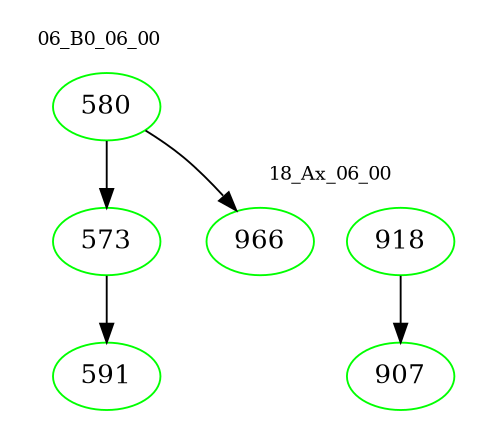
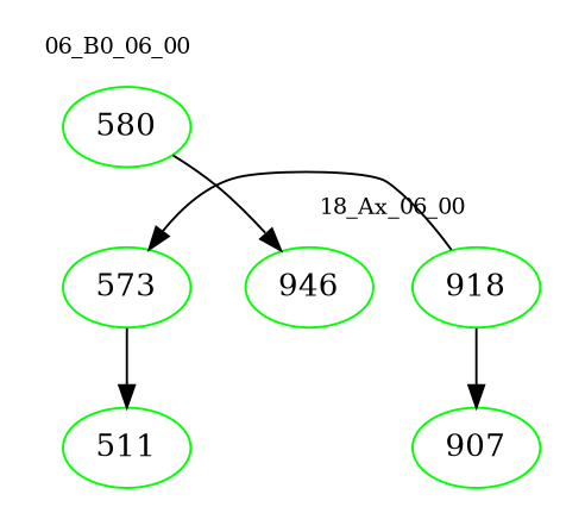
  digraph {
    node [color=green]
    edge [color=black]
    n1 [label=918]
    n2 [label=907]
-   n3 [label=966]
+   n3 [label=946]
    n4 [label=580]
    n5 [label=573]
-   n6 [label=591]
+   n6 [label=511]
    subgraph cluster_1 {
      color=white
      fontsize=10
      label="18_Ax_06_00"
      n1
      n2
      n3
    }
    subgraph cluster_2 {
      color=white
      fontsize=10
      label="06_B0_06_00"
      n4
      n5
      n6
    }
    n1 -> n2
    n4 -> n3
-   n4 -> n5
+   n1 -> n5
    n5 -> n6
  }
